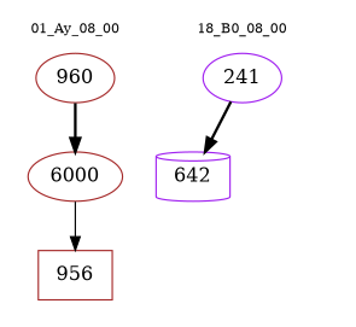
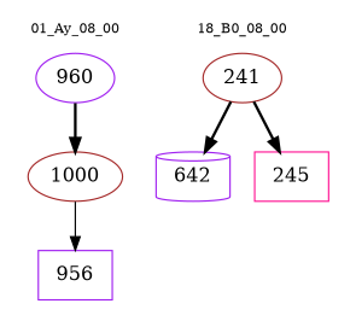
  digraph {
    node [color=purple shape=ellipse]
    edge [color=black style=bold]
-   n1 [color=brown label=960]
-   n2 [color=brown label=956 shape=box]
-   n3 [color=brown label=6000]
-   n4 [label=241]
+   n1 [label=960]
+   n2 [label=956 shape=box]
+   n3 [color=brown label=1000]
+   n4 [color=brown label=241]
    n5 [label=642 shape=cylinder]
+   n6 [color=deeppink label=245 shape=box]
    subgraph cluster_1 {
      color=white
      fontsize=10
      label="01_Ay_08_00"
      n1
      n2
      n3
    }
    subgraph cluster_2 {
      color=white
      fontsize=10
      label="18_B0_08_00"
      n4
      n5
+     n6
    }
    n1 -> n3
    n3 -> n2 [style=solid]
    n4 -> n5
+   n4 -> n6
  }
